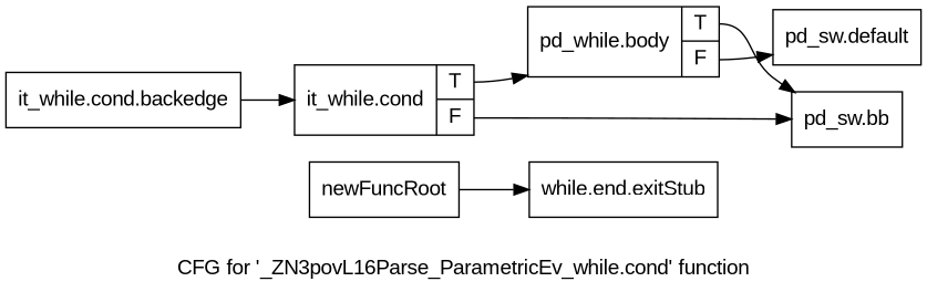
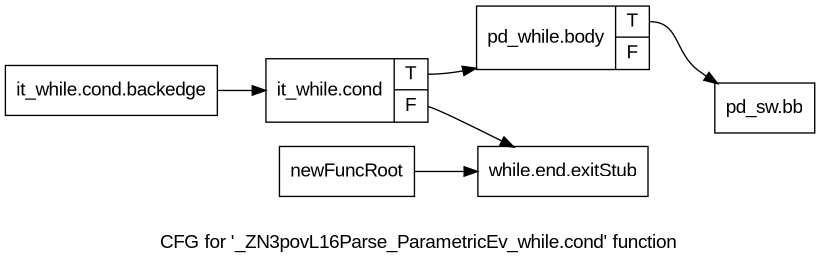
  digraph {
    fontname="Liberation Sans"
    label="CFG for '_ZN3povL16Parse_ParametricEv_while.cond' function"
    rankdir=LR
    node [fontname="Liberation Sans" shape=record]
    edge [fontname="Liberation Sans"]
    n1 [label="{newFuncRoot}"]
    n2 [label="{while.end.exitStub}"]
    n3 [label="{it_while.cond|{<s0>T|<s1>F}}"]
    n4 [label="{pd_while.body|{<s0>T|<s1>F}}"]
    n5 [label="{pd_sw.bb}"]
-   n6 [label="{pd_sw.default}"]
    n7 [label="{it_while.cond.backedge}"]
    n1 -> n2
-   n3 -> n5 [tailport=s1]
+   n3 -> n2 [tailport=s1]
    n3 -> n4 [tailport=s0]
    n4 -> n5 [tailport=s0]
-   n4 -> n6 [tailport=s1]
    n7 -> n3
  }
